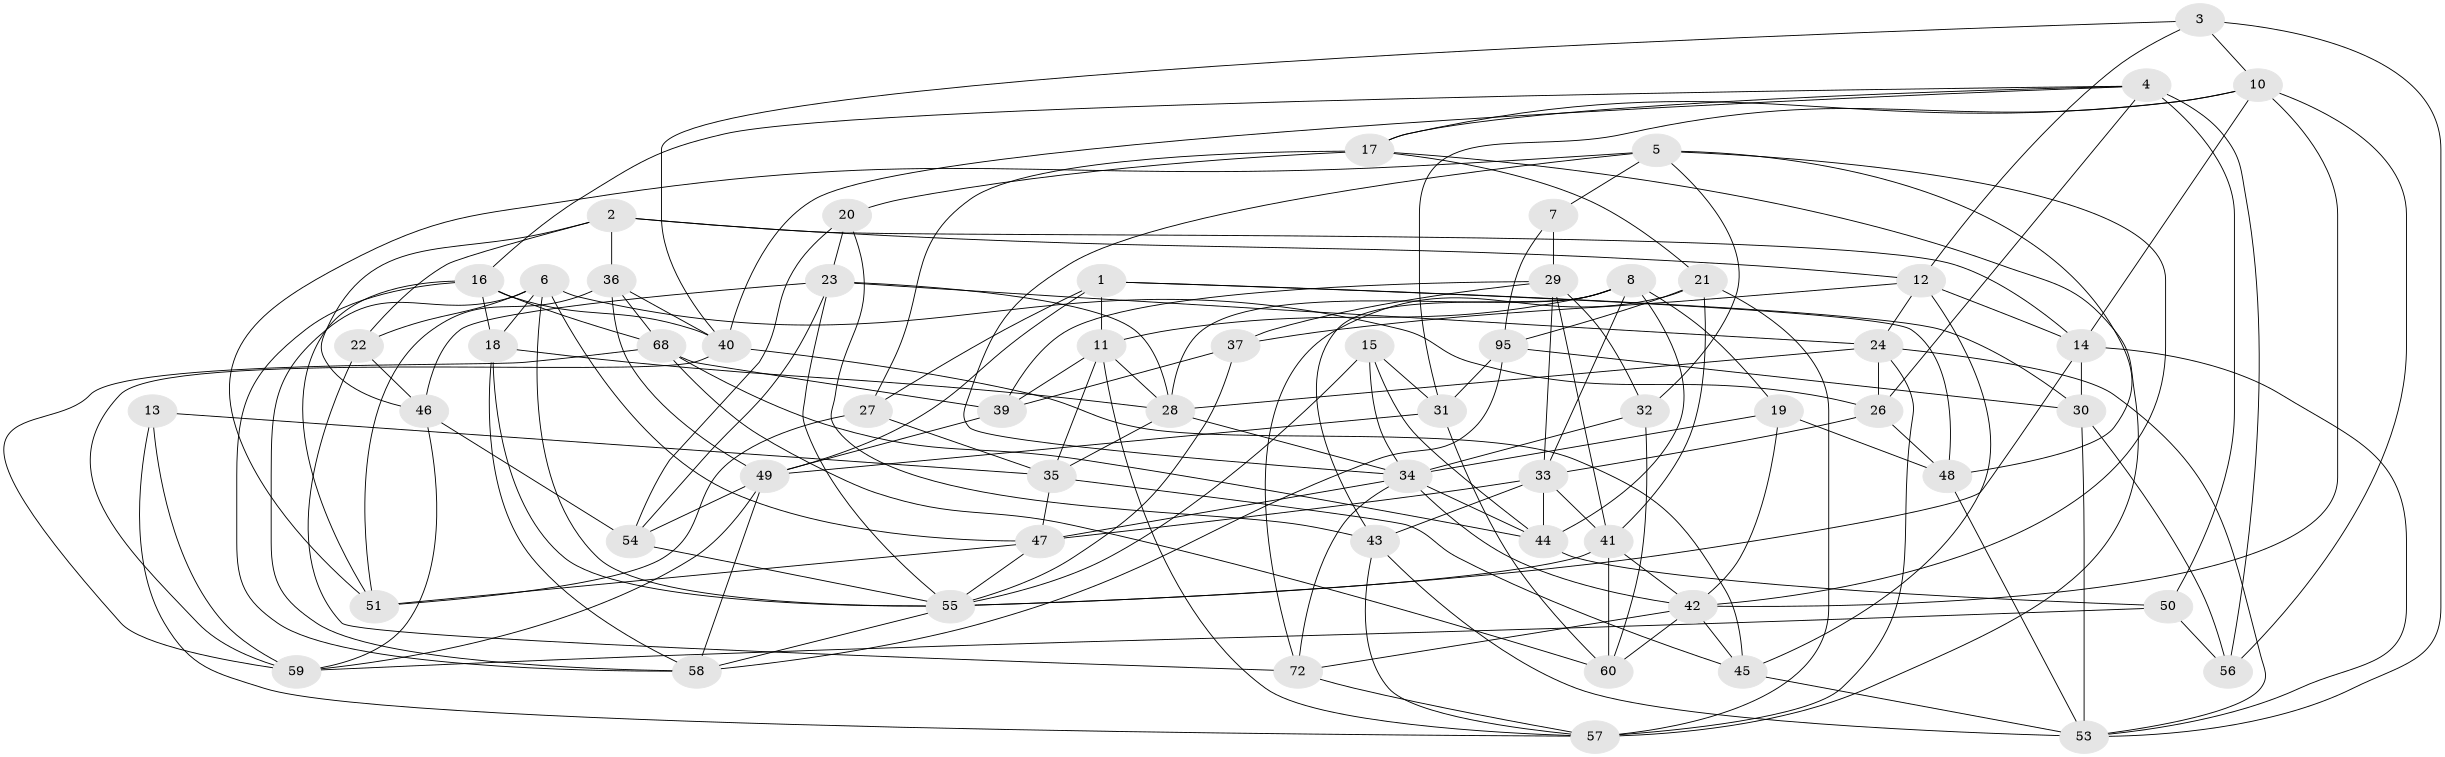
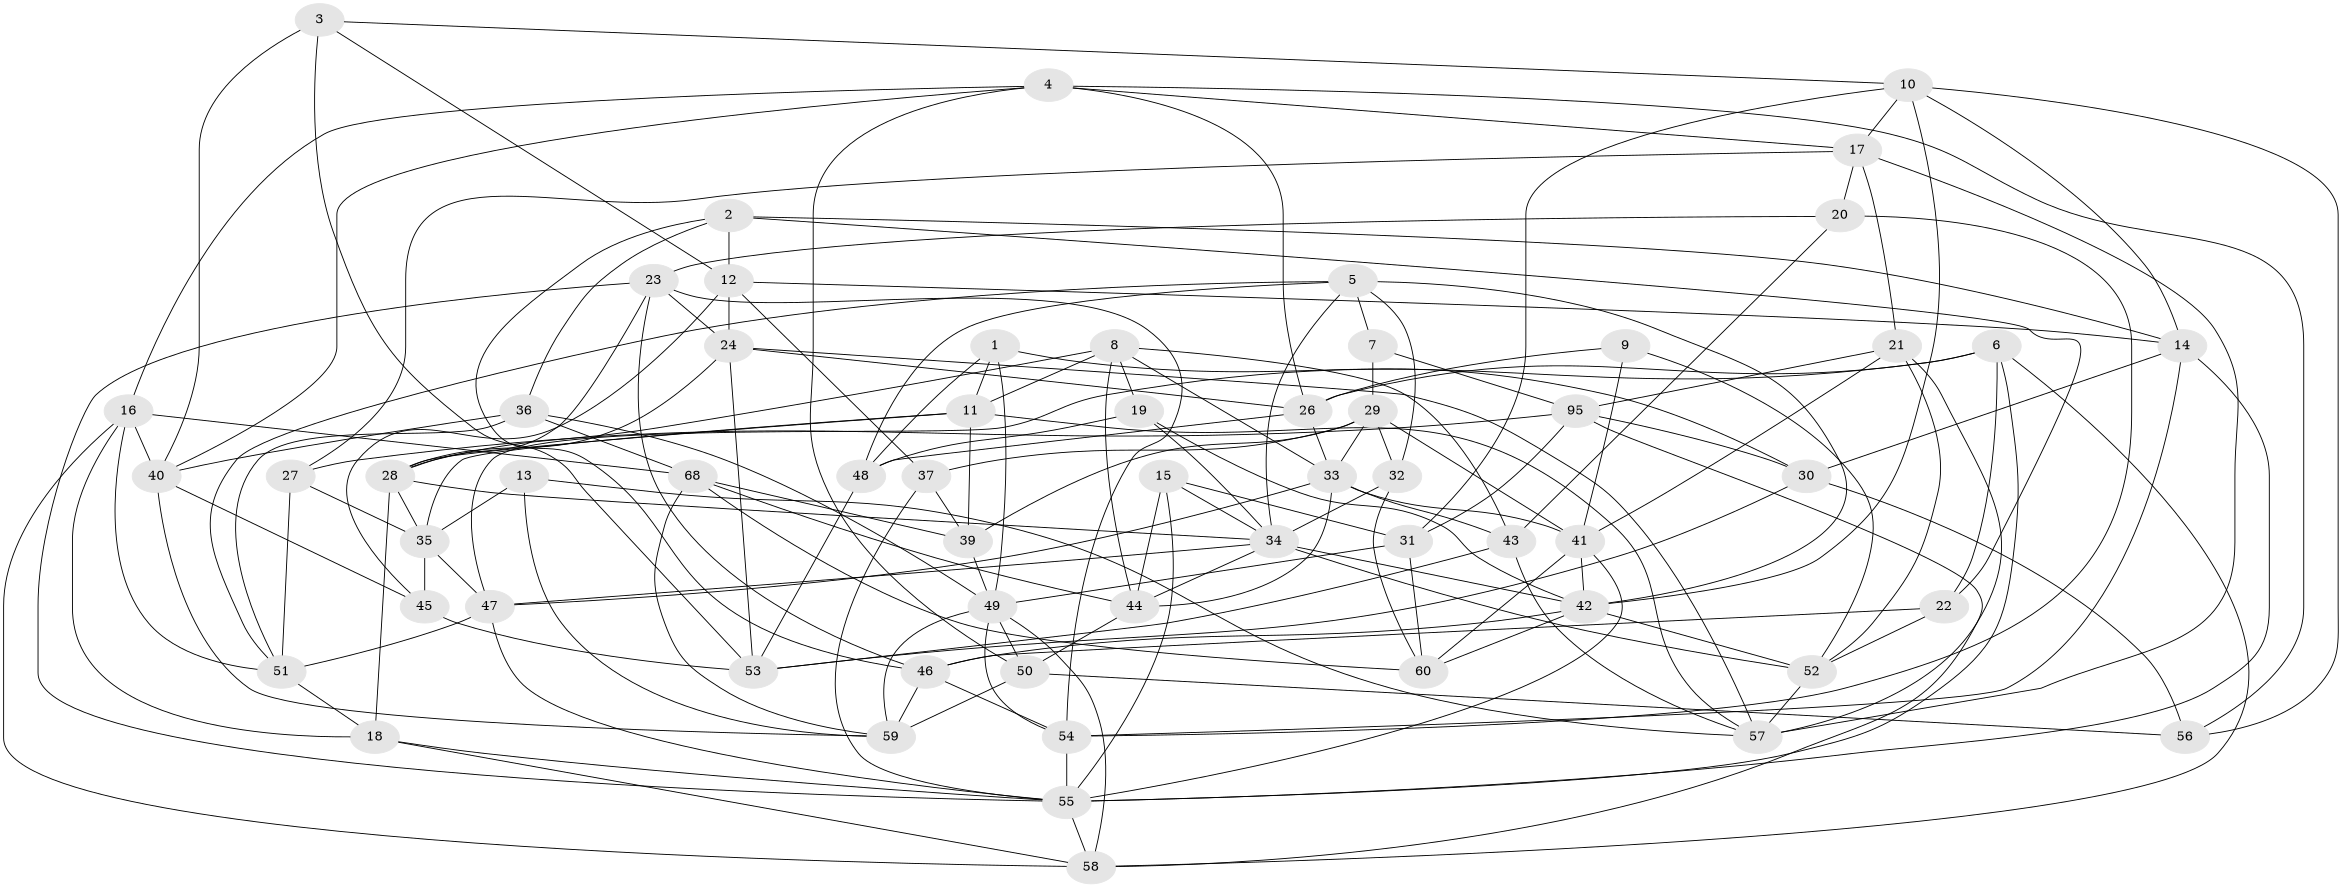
  graph {
    node [color=gray90 style=filled]
    edge [weight=1.0]
    1
    11
    30
    48
    49
    28
    39
    57
    35
    53
    56
    50
    58
    59
    54
    2
    12
    14
    22
    36
    46
    24
    37
    45
    13
    55
-   52 [label=72]
+   52
    40
    51
    n30 [label=68]
    3
    10
    17
    42
    31
    4
    16
    26
    18
    20
    21
    27
    33
    5
    7
    32
    34
    n48 [label=95]
    29
    60
    47
    44
    6
    41
    8
    19
    43
+   9
    15
    23
    1 -- 11
    1 -- 30
    1 -- 48
    1 -- 49
    11 -- 28
    11 -- 39
    11 -- 57
    11 -- 35
    30 -- 53
    30 -- 56
    48 -- 53
+   49 -- 50 [weight=2.0]
    49 -- 58
    49 -- 59
    49 -- 54
    28 -- 35 [weight=2.0]
    28 -- 34
    39 -- 49 [weight=2.0]
    35 -- 45
    35 -- 47
    50 -- 56
    50 -- 59
    54 -- 55
    2 -- 12
    2 -- 14
    2 -- 22
    2 -- 36
    2 -- 46
    12 -- 14
    12 -- 24
    12 -- 37
    12 -- 45
    14 -- 30
-   14 -- 53
+   14 -- 54
    14 -- 55
    22 -- 46
    22 -- 52
    36 -- 49
    36 -- 40
    36 -- 51
    36 -- n30
    46 -- 59
    46 -- 54
    24 -- 28
    24 -- 57
    24 -- 53
    24 -- 26
    37 -- 39
    37 -- 55
    45 -- 53
    13 -- 57
    13 -- 35
    13 -- 59
    55 -- 58
    52 -- 57
    40 -- 59
    40 -- 45
    n30 -- 39
    n30 -- 59
    n30 -- 60
    n30 -- 44
    3 -- 53
    3 -- 12
    3 -- 40
    3 -- 10
    10 -- 56
    10 -- 14
    10 -- 17
    10 -- 42
    10 -- 31
    17 -- 57
    17 -- 20
    17 -- 21
    17 -- 27
-   42 -- 45
+   42 -- 46
    42 -- 52
    42 -- 60
    31 -- 49
    31 -- 60
    4 -- 56
    4 -- 50
    4 -- 40
    4 -- 17
    4 -- 16
    4 -- 26
    16 -- 58
    16 -- 40
    16 -- 51
    16 -- n30
    16 -- 18
    26 -- 48
    26 -- 33
    18 -- 28
    18 -- 58
    18 -- 55
    20 -- 54
    20 -- 43
    20 -- 23
    21 -- 57 [weight=2.0]
    21 -- 52
    21 -- n48
    21 -- 41
    27 -- 35
    27 -- 51
    33 -- 47
    33 -- 44
    33 -- 41
    33 -- 43 [weight=2.0]
    5 -- 48
    5 -- 51
    5 -- 42
    5 -- 7
    5 -- 32
    5 -- 34
    7 -- n48
    7 -- 29
    32 -- 34
    32 -- 60
    34 -- 52
    34 -- 42
    34 -- 47
    34 -- 44
    n48 -- 30
    n48 -- 58
    n48 -- 31
-   1 -- 27
+   n48 -- 27
    29 -- 39
    29 -- 37
    29 -- 33
    29 -- 32
    29 -- 41
    47 -- 55
    47 -- 51
    44 -- 50
    6 -- 58
    6 -- 22
    6 -- 55
    6 -- 26
-   6 -- 18
+   51 -- 18
    6 -- 47
    41 -- 55
    41 -- 42
    41 -- 60 [weight=2.0]
    8 -- 11
    8 -- 28
    8 -- 33
    8 -- 44
    8 -- 19
    8 -- 43
    19 -- 48 [weight=2.0]
    19 -- 42
    19 -- 34 [weight=2.0]
    43 -- 57
    43 -- 53
+   9 -- 52
+   9 -- 26
+   9 -- 41
    15 -- 55
    15 -- 31
    15 -- 34
    15 -- 44
    23 -- 28
    23 -- 54
    23 -- 46
    23 -- 24
    23 -- 55
  }
